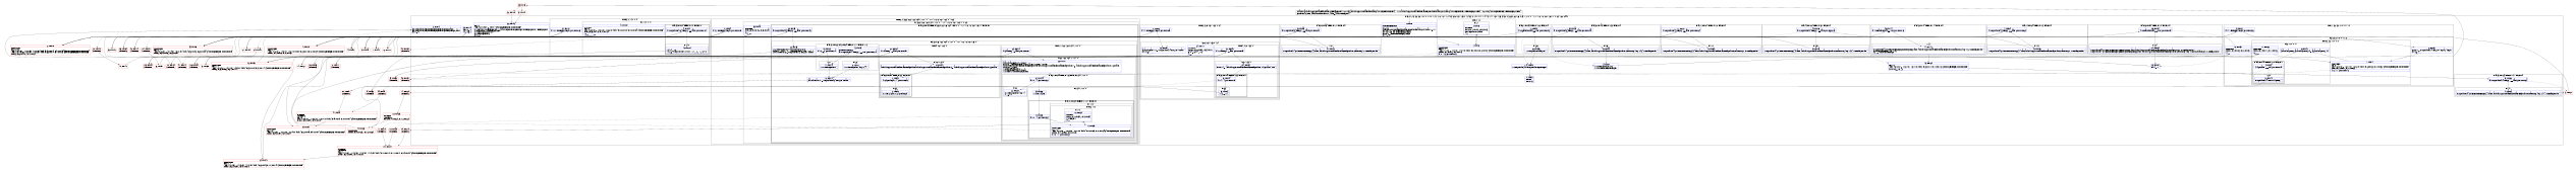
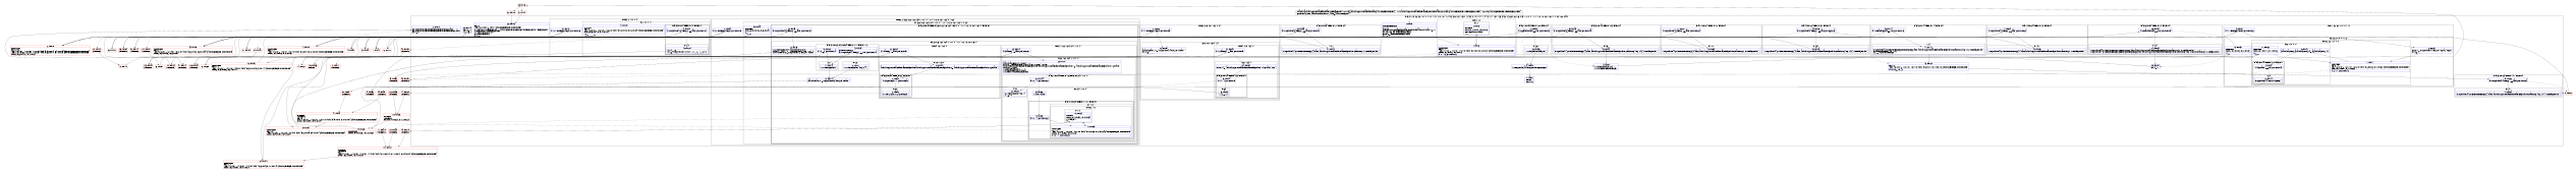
  digraph {
    node [color=blue shape=record]
    n1 [label="{2\:\ 0x0015|LOOP_END\lLOOP:0: B:1:0x0013\-\>B:2:0x0015\l|removeAttribute(r8.name)\lr7++\l}"]
    n2 [label="{1\:\ 0x0013|LOOP_START\lPHI: r7 \l  PHI: (r7v1 int) = (r7v0 int), (r7v24 int) binds: [B:0:0x0000, B:2:0x0015] A[DONT_GENERATE, DONT_INLINE]\lLOOP:0: B:1:0x0013\-\>B:2:0x0015\l|if (r7 \< r5) goto L_0x0015\l}"]
    n3 [label="{10\:\ 0x004d|r0.mAttributes[r4].remove(r9.getKey())\l}"]
    n4 [label="{9\:\ 0x004b|if (r9.getValue() == null) goto L_0x004d\l}"]
    n5 [label="{8\:\ 0x0043|java.util.Map$Entry java.util.Map.Entry r9 = (java.util.Map.Entry) r9\l}"]
    n6 [label="{11\:\ 0x0058|LOOP_END\lLOOP:2: B:7:0x0041\-\>B:11:0x0058\l|r8++\l}"]
    n7 [label="{7\:\ 0x0041|LOOP_START\lPHI: r8 \l  PHI: (r8v15 int) = (r8v14 int), (r8v16 int) binds: [B:6:0x0033, B:11:0x0058] A[DONT_GENERATE, DONT_INLINE]\lLOOP:2: B:7:0x0041\-\>B:11:0x0058\l|if (r8 \< r7) goto L_0x0043\l}"]
    n8 [label="{6\:\ 0x0033|int int r7 = r0.mAttributes[r4].entrySet().toArray().length\lint r8 = 0\l}"]
    n9 [label="{12\:\ 0x005b|LOOP_END\lLOOP:1: B:4:0x002e\-\>B:12:0x005b\l|r4++\l}"]
    n10 [label="{5\:\ 0x0031|if (r4 \< EXIF_TAGS.length) goto L_0x0033\l}"]
    n11 [label="{15\:\ 0x006b|r0.mAttributes[0].put(EXIF_POINTER_TAGS[1].name, android.support.media.ExifInterface.ExifAttribute.createULong(0, r0.mExifByteOrder))\l}"]
    n12 [label="{14\:\ 0x0069|if (r0.mAttributes[1].isEmpty() == false) goto L_0x006b\l}"]
    n13 [label="{18\:\ 0x0089|r0.mAttributes[0].put(EXIF_POINTER_TAGS[2].name, android.support.media.ExifInterface.ExifAttribute.createULong(0, r0.mExifByteOrder))\l}"]
    n14 [label="{17\:\ 0x0087|if (r0.mAttributes[2].isEmpty() == false) goto L_0x0089\l}"]
    n15 [label="{21\:\ 0x00a7|r0.mAttributes[1].put(EXIF_POINTER_TAGS[3].name, android.support.media.ExifInterface.ExifAttribute.createULong(0, r0.mExifByteOrder))\l}"]
    n16 [label="{20\:\ 0x00a5|if (r0.mAttributes[3].isEmpty() == false) goto L_0x00a7\l}"]
    n17 [label="{24\:\ 0x00bf|r0.mAttributes[4].put(JPEG_INTERCHANGE_FORMAT_TAG.name, android.support.media.ExifInterface.ExifAttribute.createULong(0, r0.mExifByteOrder))\lr0.mAttributes[4].put(JPEG_INTERCHANGE_FORMAT_LENGTH_TAG.name, android.support.media.ExifInterface.ExifAttribute.createULong((long) r0.mThumbnailLength, r0.mExifByteOrder))\l}"]
    n18 [label="{23\:\ 0x00bd|if (r0.mHasThumbnail == true) goto L_0x00bf\l}"]
    n19 [label="{33\:\ 0x010f|r13 += r14\l}"]
    n20 [label="{32\:\ 0x010d|if (r14 \> 4) goto L_0x010f\l}"]
    n21 [label="{31\:\ 0x00fd|int int r14 = ((android.support.media.ExifInterface.ExifAttribute) r14.getValue()).size()\l}"]
    n22 [label="{30\:\ 0x00fb|if (r12.hasNext() != false) goto L_0x00fd\l}"]
    n23 [label="{28\:\ 0x00ea|java.util.Iterator r12 = r0.mAttributes[r4].entrySet().iterator()\lint r13 = 0\l}"]
-   n24 [label="{34\:\ 0x0111|LOOP_END\lLOOP:3: B:26:0x00e5\-\>B:34:0x0111\l|r3[r4] = r3[r4] + r13\lr4++\l}"]
    n25 [label="{27\:\ 0x00e8|if (r4 \< EXIF_TAGS.length) goto L_0x00ea\l}"]
    n26 [label="{40\:\ 0x012d|r2[r12] = r13\lr13 += (r0.mAttributes[r12].size() * 12) + 2 + 4 + r3[r12]\l}"]
    n27 [label="{39\:\ 0x012b|if (r0.mAttributes[r12].isEmpty() == false) goto L_0x012d\l}"]
    n28 [label="{41\:\ 0x013f|LOOP_END\lPHI: r13 \l  PHI: (r13v5 int) = (r13v1 int), (r13v6 int) binds: [B:103:0x013f, B:102:0x013f] A[DONT_GENERATE, DONT_INLINE]\lLOOP:5: B:36:0x011e\-\>B:41:0x013f\l|r12++\l}"]
    n29 [label="{37\:\ 0x0121|if (r12 \< EXIF_TAGS.length) goto L_0x0123\l}"]
    n30 [label="{44\:\ 0x0146|r0.mAttributes[4].put(JPEG_INTERCHANGE_FORMAT_TAG.name, android.support.media.ExifInterface.ExifAttribute.createULong((long) r13, r0.mExifByteOrder))\lr0.mThumbnailOffset = r18 + r13\lr13 += r0.mThumbnailLength\l}"]
    n31 [label="{43\:\ 0x0144|if (r0.mHasThumbnail == true) goto L_0x0146\l}"]
    n32 [label="{47\:\ 0x016a|r0.mAttributes[0].put(EXIF_POINTER_TAGS[1].name, android.support.media.ExifInterface.ExifAttribute.createULong((long) r2[1], r0.mExifByteOrder))\l}"]
    n33 [label="{46\:\ 0x0168|if (r0.mAttributes[1].isEmpty() == false) goto L_0x016a\l}"]
    n34 [label="{50\:\ 0x018a|r0.mAttributes[0].put(EXIF_POINTER_TAGS[2].name, android.support.media.ExifInterface.ExifAttribute.createULong((long) r2[2], r0.mExifByteOrder))\l}"]
    n35 [label="{49\:\ 0x0188|if (r0.mAttributes[2].isEmpty() == false) goto L_0x018a\l}"]
    n36 [label="{53\:\ 0x01aa|r0.mAttributes[1].put(EXIF_POINTER_TAGS[3].name, android.support.media.ExifInterface.ExifAttribute.createULong((long) r2[3], r0.mExifByteOrder))\l}"]
    n37 [label="{52\:\ 0x01a8|if (r0.mAttributes[3].isEmpty() == false) goto L_0x01aa\l}"]
    n38 [label="{68\:\ 0x0250|r1.writeUnsignedInt((long) r4)\lr4 += r10\l}"]
    n39 [label="{72\:\ 0x025f|LOOP_END\lLOOP:8: B:71:0x025d\-\>B:72:0x025f\l|r1.writeByte(0)\lr10++\l}"]
    n40 [label="{71\:\ 0x025d|LOOP_START\lPHI: r10 \l  PHI: (r10v6 int) = (r10v5 int), (r10v7 int) binds: [B:70:0x025b, B:72:0x025f] A[DONT_GENERATE, DONT_INLINE]\lLOOP:8: B:71:0x025d\-\>B:72:0x025f\l|if (r10 \< 4) goto L_0x025f\l}"]
    n41 [label="{70\:\ 0x025b|if (r10 \< 4) goto L_0x025d\l}"]
    n42 [label="{69\:\ 0x0256|r1.write(r7.bytes)\l}"]
    n43 [label="{67\:\ 0x024e|if (r10 \> 4) goto L_0x0250\l}"]
    n44 [label="{66\:\ 0x0221|java.util.Map$Entry r7 = r5.next()\lint int r8 = sExifTagMapsForWriting[r3].get(r7.getKey()).number\landroid.support.media.ExifInterface$ExifAttribute android.support.media.ExifInterface.ExifAttribute r7 = (android.support.media.ExifInterface.ExifAttribute) r7.getValue()\lint int r10 = r7.size()\lr1.getThumbnailBytes(r8)\lr1.writeUnsignedShort(r7.format)\lr1.writeInt(r7.numberOfComponents)\l}"]
    n45 [label="{65\:\ 0x021f|if (r5.hasNext() != false) goto L_0x0221\l}"]
    n46 [label="{76\:\ 0x0271|r1.writeUnsignedInt((long) r2[4])\l}"]
    n47 [label="{77\:\ 0x027a|r1.writeUnsignedInt(0)\l}"]
    n48 [label="{73\:\ 0x0265|if (r3 != 0) goto L_0x027a\l}"]
    n49 [label="{75\:\ 0x026f|ADDED_TO_REGION\l|if (r0.mAttributes[4].isEmpty() == true) goto L_0x027a\l}"]
    n50 [label="{83\:\ 0x02a2|r1.write(r8.bytes, 0, r8.bytes.length)\l}"]
    n51 [label="{82\:\ 0x02a0|if (r8.bytes.length \> 4) goto L_0x02a2\l}"]
    n52 [label="{81\:\ 0x0291|android.support.media.ExifInterface$ExifAttribute android.support.media.ExifInterface.ExifAttribute r8 = (android.support.media.ExifInterface.ExifAttribute) r8.getValue()\l}"]
    n53 [label="{80\:\ 0x028f|if (r7.hasNext() != false) goto L_0x0291\l}"]
    n54 [label="{63\:\ 0x01f5|r1.writeUnsignedShort(r0.mAttributes[r3].size())\lint int r4 = r2[r3] + 2 + (r0.mAttributes[r3].size() * 12) + 4\ljava.util.Iterator r5 = r0.mAttributes[r3].entrySet().iterator()\l}"]
    n55 [label="{78\:\ 0x027f|java.util.Iterator r7 = r0.mAttributes[r3].entrySet().iterator()\l}"]
    n56 [label="{62\:\ 0x01f3|if (r0.mAttributes[r3].isEmpty() == false) goto L_0x01f5\l}"]
    n57 [label="{85\:\ 0x02ad|LOOP_END\lLOOP:6: B:59:0x01e6\-\>B:85:0x02ad\l|r3++\l}"]
    n58 [label="{60\:\ 0x01e9|if (r3 \< EXIF_TAGS.length) goto L_0x01eb\l}"]
    n59 [label="{88\:\ 0x02b5|r1.write(getThumbnailBytes())\l}"]
    n60 [label="{87\:\ 0x02b3|if (r0.mHasThumbnail == true) goto L_0x02b5\l}"]
    n61 [label="{0\:\ 0x0000|MTH_ENTER_BLOCK\l|r0 = r16\landroid.support.media.ExifInterface.ByteOrderedDataOutputStream r1 = r17\lint[] int[] r2 = new int[EXIF_TAGS.length]\lint[] int[] r3 = new int[EXIF_TAGS.length]\lint int r5 = EXIF_POINTER_TAGS.length\lint r7 = 0\l}"]
    n62 [label="{3\:\ 0x001f|removeAttribute(JPEG_INTERCHANGE_FORMAT_TAG.name)\lremoveAttribute(JPEG_INTERCHANGE_FORMAT_LENGTH_TAG.name)\lint r4 = 0\l}"]
    n63 [label="{25\:\ 0x00e4|int r4 = 0\l}"]
    n64 [label="{35\:\ 0x0119|int r12 = 0\lint r13 = 8\l}"]
    n65 [label="{45\:\ 0x015f|PHI: r13 \l  PHI: (r13v2 int) = (r13v1 int), (r13v4 int) binds: [B:43:0x0144, B:44:0x0146] A[DONT_GENERATE, DONT_INLINE]\l|int int r13 = r13 + 8\l}"]
    n66 [label="{54\:\ 0x01c0|r1.writeUnsignedShort(r13)\lr1.write(IDENTIFIER_EXIF_APP1)\l}"]
    n67 [label="{58\:\ 0x01d3|PHI: r3 \l  PHI: (r3v15 short) =  binds: [] A[DONT_GENERATE, DONT_INLINE]\l|r1.writeShort(r0.mExifByteOrder == java.nio.ByteOrder.BIG_ENDIAN ? BYTE_ALIGN_MM : BYTE_ALIGN_II)\lr1.setByteOrder(r0.mExifByteOrder)\lr1.writeUnsignedShort(42)\lr1.writeUnsignedInt(8)\lint r3 = 0\l}"]
    n68 [label="{89\:\ 0x02bc|r1.setByteOrder(java.nio.ByteOrder.BIG_ENDIAN)\l}"]
    n69 [label="{90\:\ 0x02c1|RETURN\l|return r13\l}"]
    n70 [color=red label="{91\:\ 0x001f|SYNTHETIC\l}"]
    n71 [color=red label="{94\:\ 0x0058|SYNTHETIC\l}"]
    n72 [color=red label="{95\:\ 0x0058|SYNTHETIC\l}"]
    n73 [color=red label="{93\:\ 0x005b|SYNTHETIC\l}"]
    n74 [color=red label="{4\:\ 0x002e|LOOP_START\lPHI: r4 \l  PHI: (r4v6 int) = (r4v5 int), (r4v64 int) binds: [B:3:0x001f, B:12:0x005b] A[DONT_GENERATE, DONT_INLINE]\lLOOP:1: B:4:0x002e\-\>B:12:0x005b\l}"]
    n75 [color=red label="{92\:\ 0x005e|SYNTHETIC\l}"]
    n76 [color=red label="{16\:\ 0x007e}"]
    n77 [color=red label="{19\:\ 0x009c}"]
    n78 [color=red label="{22\:\ 0x00ba}"]
    n79 [color=red label="{100\:\ 0x00f7|SYNTHETIC\l}"]
    n80 [color=red label="{99\:\ 0x00f7|SYNTHETIC\l}"]
    n81 [color=red label="{98\:\ 0x0111|SYNTHETIC\l}"]
    n82 [color=red label="{29\:\ 0x00f7|LOOP_START\lPHI: r13 \l  PHI: (r13v8 int) = (r13v7 int), (r13v9 int) binds: [B:28:0x00ea, B:97:0x00f7] A[DONT_GENERATE, DONT_INLINE]\lLOOP:4: B:29:0x00f7\-\>B:97:0x00f7\l}"]
    n83 [color=red label="{26\:\ 0x00e5|LOOP_START\lPHI: r4 \l  PHI: (r4v18 int) = (r4v17 int), (r4v53 int) binds: [B:25:0x00e4, B:34:0x0111] A[DONT_GENERATE, DONT_INLINE]\lLOOP:3: B:26:0x00e5\-\>B:34:0x0111\l}"]
    n84 [color=red label="{96\:\ 0x0119|SYNTHETIC\l}"]
    n85 [color=red label="{102\:\ 0x013f|SYNTHETIC\l}"]
    n86 [color=red label="{103\:\ 0x013f|SYNTHETIC\l}"]
    n87 [color=red label="{36\:\ 0x011e|LOOP_START\lPHI: r12 r13 \l  PHI: (r12v3 int) = (r12v2 int), (r12v8 int) binds: [B:35:0x0119, B:41:0x013f] A[DONT_GENERATE, DONT_INLINE]\l  PHI: (r13v1 int) = (r13v0 int), (r13v5 int) binds: [B:35:0x0119, B:41:0x013f] A[DONT_GENERATE, DONT_INLINE]\lLOOP:5: B:36:0x011e\-\>B:41:0x013f\l}"]
    n88 [color=red label="{38\:\ 0x0123}"]
    n89 [color=red label="{101\:\ 0x0142|SYNTHETIC\l}"]
    n90 [color=red label="{48\:\ 0x0180}"]
    n91 [color=red label="{51\:\ 0x01a0}"]
    n92 [color=red label="{109\:\ 0x021b|SYNTHETIC\l}"]
    n93 [color=red label="{111\:\ 0x021b|SYNTHETIC\l}"]
    n94 [color=red label="{110\:\ 0x021b|SYNTHETIC\l}"]
-   n95 [color=red label="{108\:\ 0x0265|SYNTHETIC\l}"]
+   n95 [color=red label="{108\:\ 0x0265|POINTER\l}"]
    n96 [color=red label="{74\:\ 0x0267}"]
    n97 [color=red label="{114\:\ 0x028b|SYNTHETIC\l}"]
+   n98 [color=red label="{113\:\ 0x028b|SYNTHETIC\l}"]
    n99 [color=red label="{106\:\ 0x02ad|SYNTHETIC\l}"]
    n100 [color=red label="{64\:\ 0x021b|LOOP_START\lPHI: r4 \l  PHI: (r4v34 int) = (r4v33 int), (r4v42 int) binds: [B:63:0x01f5, B:107:0x021b] A[DONT_GENERATE, DONT_INLINE]\lLOOP:7: B:64:0x021b\-\>B:107:0x021b\l}"]
    n101 [color=red label="{79\:\ 0x028b|LOOP_START\lLOOP:9: B:79:0x028b\-\>B:112:0x028b\l}"]
    n102 [color=red label="{84\:\ 0x02ab}"]
    n103 [color=red label="{59\:\ 0x01e6|LOOP_START\lPHI: r3 \l  PHI: (r3v20 int) = (r3v19 int), (r3v21 int) binds: [B:58:0x01d3, B:85:0x02ad] A[DONT_GENERATE, DONT_INLINE]\lLOOP:6: B:59:0x01e6\-\>B:85:0x02ad\l}"]
    n104 [color=red label="{61\:\ 0x01eb}"]
    n105 [color=red label="{104\:\ 0x02b1|SYNTHETIC\l}"]
    n106 [color=red label="{55\:\ 0x01cc}"]
    n107 [color=red label="{13\:\ 0x005e}"]
    n108 [color=red label="{97\:\ 0x00f7|LOOP_END\lSYNTHETIC\lPHI: r13 \l  PHI: (r13v9 int) = (r13v8 int), (r13v10 int) binds: [B:99:0x00f7, B:100:0x00f7] A[DONT_GENERATE, DONT_INLINE]\lLOOP:4: B:29:0x00f7\-\>B:97:0x00f7\l}"]
    n109 [color=red label="{42\:\ 0x0142}"]
    n110 [color=red label="{56\:\ 0x01ce}"]
    n111 [color=red label="{57\:\ 0x01d1}"]
    n112 [color=red label="{86\:\ 0x02b1}"]
    n113 [color=red label="{105\:\ 0x02ad|SYNTHETIC\l}"]
    n114 [color=red label="{107\:\ 0x021b|LOOP_END\lSYNTHETIC\lPHI: r4 \l  PHI: (r4v42 int) = (r4v34 int), (r4v34 int), (r4v43 int) binds: [B:110:0x021b, B:111:0x021b, B:109:0x021b] A[DONT_GENERATE, DONT_INLINE]\lLOOP:7: B:64:0x021b\-\>B:107:0x021b\l}"]
    n115 [color=red label="{112\:\ 0x028b|LOOP_END\lSYNTHETIC\lLOOP:9: B:79:0x028b\-\>B:112:0x028b\l}"]
    n116 [label="{private int android.support.media.ExifInterface.writeExifSegment((r16v0 'this' android.support.media.ExifInterface A[IMMUTABLE_TYPE, THIS]), (r17v0 android.support.media.ExifInterface$ByteOrderedDataOutputStream A[IMMUTABLE_TYPE, METHOD_ARGUMENT]), (r18v0 int A[IMMUTABLE_TYPE, METHOD_ARGUMENT]))  | Annotation[SYSTEM, dalvik.annotation.Throws, \{value=[java.io.IOException]\}]\l}" color=""]
    subgraph cluster_1 {
      label="R(23:0|(1:2)|3|(3:6|(3:8|(1:10)(0)|11)|12)|(1:15)|(1:18)|(1:21)|(1:24)|25|(3:28|(2:31|(1:33)(0))|34)|35|(2:(1:40)(0)|41)|(1:44)|45|(1:47)|(1:50)|(1:53)|54|58|(2:(5:63|(2:66|(1:68)(2:69|(1:(1:72))(0)))|(1:77)(1:76)|78|(2:81|(1:83)(0)))(0)|85)|(1:88)|89|90)"
      n61
      n62
      n63
      n64
      n65
      n66
      n67
      n68
      n69
      subgraph cluster_2 {
        label="LOOP:0: (1:2)"
        n2
        subgraph cluster_3 {
          label="R(1:2)"
          n1
        }
      }
      subgraph cluster_4 {
        label="LOOP:1: (3:6|(3:8|(1:10)(0)|11)|12)"
        n10
        subgraph cluster_5 {
          label="R(3:6|(3:8|(1:10)(0)|11)|12)"
          n8
          n9
          subgraph cluster_6 {
            label="LOOP:2: (3:8|(1:10)(0)|11)"
            n7
            subgraph cluster_7 {
              label="R(3:8|(1:10)(0)|11)"
              n5
              n6
              subgraph cluster_8 {
                label="IF [B:9:0x004b] THEN: R(1:10) ELSE: R(0)"
                n4
                subgraph cluster_9 {
                  label="R(1:10)"
                  n3
                }
                subgraph cluster_10 {
                  label="R(0)"
                }
              }
            }
          }
        }
      }
      subgraph cluster_11 {
        label="IF [B:14:0x0069] THEN: R(1:15) ELSE: null"
        n12
        subgraph cluster_12 {
          label="R(1:15)"
          n11
        }
      }
      subgraph cluster_13 {
        label="IF [B:17:0x0087] THEN: R(1:18) ELSE: null"
        n14
        subgraph cluster_14 {
          label="R(1:18)"
          n13
        }
      }
      subgraph cluster_15 {
        label="IF [B:20:0x00a5] THEN: R(1:21) ELSE: null"
        n16
        subgraph cluster_16 {
          label="R(1:21)"
          n15
        }
      }
      subgraph cluster_17 {
        label="IF [B:23:0x00bd] THEN: R(1:24) ELSE: null"
        n18
        subgraph cluster_18 {
          label="R(1:24)"
          n17
        }
      }
      subgraph cluster_19 {
        label="LOOP:3: (3:28|(2:31|(1:33)(0))|34)"
        n25
        subgraph cluster_20 {
          label="R(3:28|(2:31|(1:33)(0))|34)"
          n23
-         n24
          subgraph cluster_21 {
            label="LOOP:4: (2:31|(1:33)(0))"
            n22
            subgraph cluster_22 {
              label="R(2:31|(1:33)(0))"
              n21
              subgraph cluster_23 {
                label="IF [B:32:0x010d] THEN: R(1:33) ELSE: R(0)"
                n20
                subgraph cluster_24 {
                  label="R(1:33)"
                  n19
                }
                subgraph cluster_25 {
                  label="R(0)"
                }
              }
            }
          }
        }
      }
      subgraph cluster_26 {
        label="LOOP:5: (2:(1:40)(0)|41)"
        n29
        subgraph cluster_27 {
          label="R(2:(1:40)(0)|41)"
          n28
          subgraph cluster_28 {
            label="IF [B:39:0x012b] THEN: R(1:40) ELSE: R(0)"
            n27
            subgraph cluster_29 {
              label="R(1:40)"
              n26
            }
            subgraph cluster_30 {
              label="R(0)"
            }
          }
        }
      }
      subgraph cluster_31 {
        label="IF [B:43:0x0144] THEN: R(1:44) ELSE: null"
        n31
        subgraph cluster_32 {
          label="R(1:44)"
          n30
        }
      }
      subgraph cluster_33 {
        label="IF [B:46:0x0168] THEN: R(1:47) ELSE: null"
        n33
        subgraph cluster_34 {
          label="R(1:47)"
          n32
        }
      }
      subgraph cluster_35 {
        label="IF [B:49:0x0188] THEN: R(1:50) ELSE: null"
        n35
        subgraph cluster_36 {
          label="R(1:50)"
          n34
        }
      }
      subgraph cluster_37 {
        label="IF [B:52:0x01a8] THEN: R(1:53) ELSE: null"
        n37
        subgraph cluster_38 {
          label="R(1:53)"
          n36
        }
      }
      subgraph cluster_39 {
        label="LOOP:6: (2:(5:63|(2:66|(1:68)(2:69|(1:(1:72))(0)))|(1:77)(1:76)|78|(2:81|(1:83)(0)))(0)|85)"
        n58
        subgraph cluster_40 {
          label="R(2:(5:63|(2:66|(1:68)(2:69|(1:(1:72))(0)))|(1:77)(1:76)|78|(2:81|(1:83)(0)))(0)|85)"
          n57
          subgraph cluster_41 {
            label="IF [B:62:0x01f3] THEN: R(5:63|(2:66|(1:68)(2:69|(1:(1:72))(0)))|(1:77)(1:76)|78|(2:81|(1:83)(0))) ELSE: R(0)"
            n56
            subgraph cluster_42 {
              label="R(5:63|(2:66|(1:68)(2:69|(1:(1:72))(0)))|(1:77)(1:76)|78|(2:81|(1:83)(0)))"
              n54
              n55
              subgraph cluster_43 {
                label="LOOP:7: (2:66|(1:68)(2:69|(1:(1:72))(0)))"
                n45
                subgraph cluster_44 {
                  label="R(2:66|(1:68)(2:69|(1:(1:72))(0)))"
                  n44
                  subgraph cluster_45 {
                    label="IF [B:67:0x024e] THEN: R(1:68) ELSE: R(2:69|(1:(1:72))(0))"
                    n43
                    subgraph cluster_46 {
                      label="R(1:68)"
                      n38
                    }
                    subgraph cluster_47 {
                      label="R(2:69|(1:(1:72))(0))"
                      n42
                      subgraph cluster_48 {
                        label="IF [B:70:0x025b] THEN: R(1:(1:72)) ELSE: R(0)"
                        n41
                        subgraph cluster_49 {
                          label="R(1:(1:72))"
                          subgraph cluster_50 {
                            label="LOOP:8: (1:72)"
                            n40
                            subgraph cluster_51 {
                              label="R(1:72)"
                              n39
                            }
                          }
                        }
                        subgraph cluster_52 {
                          label="R(0)"
                        }
                      }
                    }
                  }
                }
              }
              subgraph cluster_53 {
                label="IF [B:73:0x0265, B:75:0x026f] THEN: R(1:77) ELSE: R(1:76)"
                n48
                n49
                subgraph cluster_54 {
                  label="R(1:76)"
                  n46
                }
                subgraph cluster_55 {
                  label="R(1:77)"
                  n47
                }
              }
              subgraph cluster_56 {
                label="LOOP:9: (2:81|(1:83)(0))"
                n53
                subgraph cluster_57 {
                  label="R(2:81|(1:83)(0))"
                  n52
                  subgraph cluster_58 {
                    label="IF [B:82:0x02a0] THEN: R(1:83) ELSE: R(0)"
                    n51
                    subgraph cluster_59 {
                      label="R(1:83)"
                      n50
                    }
                    subgraph cluster_60 {
                      label="R(0)"
                    }
                  }
                }
              }
            }
            subgraph cluster_61 {
              label="R(0)"
            }
          }
        }
      }
      subgraph cluster_62 {
        label="IF [B:87:0x02b3] THEN: R(1:88) ELSE: null"
        n60
        subgraph cluster_63 {
          label="R(1:88)"
          n59
        }
      }
    }
    n1 -> n2
    n2 -> n1
    n2 -> n70 [style=dashed]
    n3 -> n71
    n4 -> n3
    n4 -> n72 [style=dashed]
    n5 -> n4
    n6 -> n7
    n7 -> n5
    n7 -> n73 [style=dashed]
    n8 -> n7
    n9 -> n74
    n10 -> n8
    n10 -> n75 [style=dashed]
    n11 -> n76
    n12 -> n11
    n12 -> n76 [style=dashed]
    n13 -> n77
    n14 -> n13
    n14 -> n77 [style=dashed]
    n15 -> n78
    n16 -> n15
    n16 -> n78 [style=dashed]
    n17 -> n63
    n18 -> n17
    n18 -> n63 [style=dashed]
    n19 -> n79
    n20 -> n19
    n20 -> n80 [style=dashed]
    n21 -> n20
    n22 -> n21
    n22 -> n81 [style=dashed]
    n23 -> n82
-   n24 -> n83
    n25 -> n23
    n25 -> n84 [style=dashed]
    n26 -> n85
    n27 -> n26
    n27 -> n86 [style=dashed]
    n28 -> n87
    n29 -> n88
    n29 -> n89 [style=dashed]
    n30 -> n65
    n31 -> n30
    n31 -> n65 [style=dashed]
    n32 -> n90
    n33 -> n32
    n33 -> n90 [style=dashed]
    n34 -> n91
    n35 -> n34
    n35 -> n91 [style=dashed]
    n36 -> n66
    n37 -> n36
    n37 -> n66 [style=dashed]
    n39 -> n40
    n39 -> n92
    n40 -> n39
    n40 -> n93 [style=dashed]
    n41 -> n40
    n41 -> n94 [style=dashed]
    n42 -> n41
    n43 -> n38
    n43 -> n42 [style=dashed]
    n44 -> n43
    n45 -> n44
    n45 -> n95 [style=dashed]
    n46 -> n55
    n47 -> n55
    n48 -> n47
    n48 -> n96 [style=dashed]
    n49 -> n46 [style=dashed]
    n49 -> n47
    n50 -> n97
    n51 -> n50
+   n51 -> n98 [style=dashed]
    n52 -> n51
    n53 -> n52
    n53 -> n99 [style=dashed]
    n54 -> n100
    n55 -> n101
    n56 -> n54
    n56 -> n102 [style=dashed]
    n57 -> n103
    n58 -> n104
    n58 -> n105 [style=dashed]
    n59 -> n68
    n60 -> n59
    n60 -> n68 [style=dashed]
    n61 -> n2
    n62 -> n74 [style=dashed]
    n63 -> n83
    n64 -> n87
    n65 -> n33
    n66 -> n106
    n67 -> n103
    n68 -> n69
    n70 -> n62
    n71 -> n6
    n72 -> n6
    n73 -> n9
    n74 -> n10
    n75 -> n107
    n76 -> n14
    n77 -> n16
    n78 -> n18
    n79 -> n108
    n80 -> n108
-   n81 -> n24
    n82 -> n22
    n83 -> n25
    n84 -> n64
    n85 -> n28
    n86 -> n28
    n87 -> n29
    n88 -> n27
    n89 -> n109
    n90 -> n35
    n91 -> n37
    n92 -> n114
    n93 -> n114
    n94 -> n114
    n95 -> n48
    n96 -> n49
    n97 -> n115
+   n98 -> n115
    n99 -> n57
    n100 -> n45
    n101 -> n53
    n102 -> n113
    n103 -> n58
    n104 -> n56
    n105 -> n112
    n106 -> n110
    n106 -> n111
    n107 -> n12
    n108 -> n82
    n109 -> n31
    n110 -> n67
    n111 -> n67
    n112 -> n60
    n113 -> n57
    n114 -> n100
    n115 -> n101
    n116 -> n61
  }
